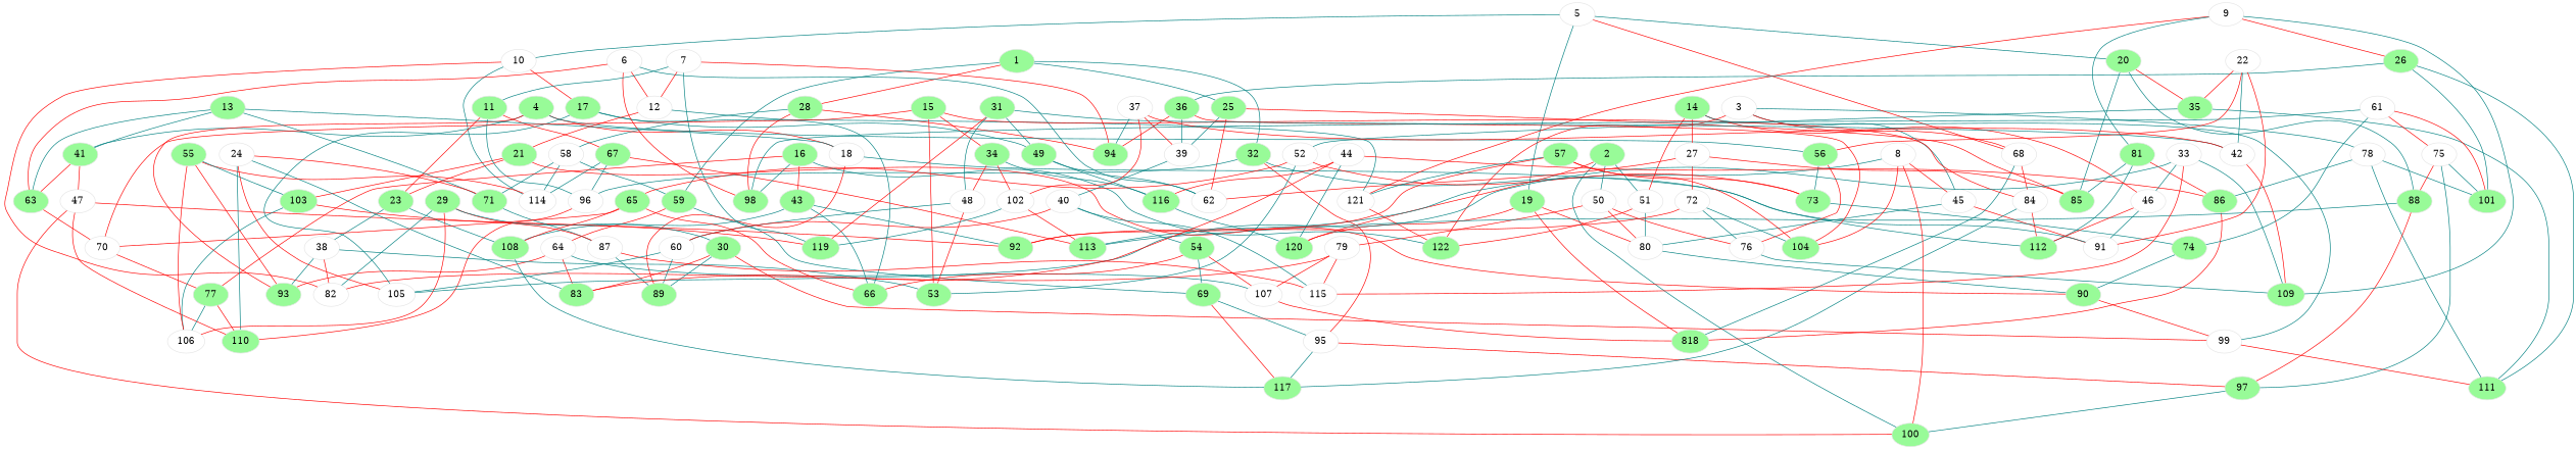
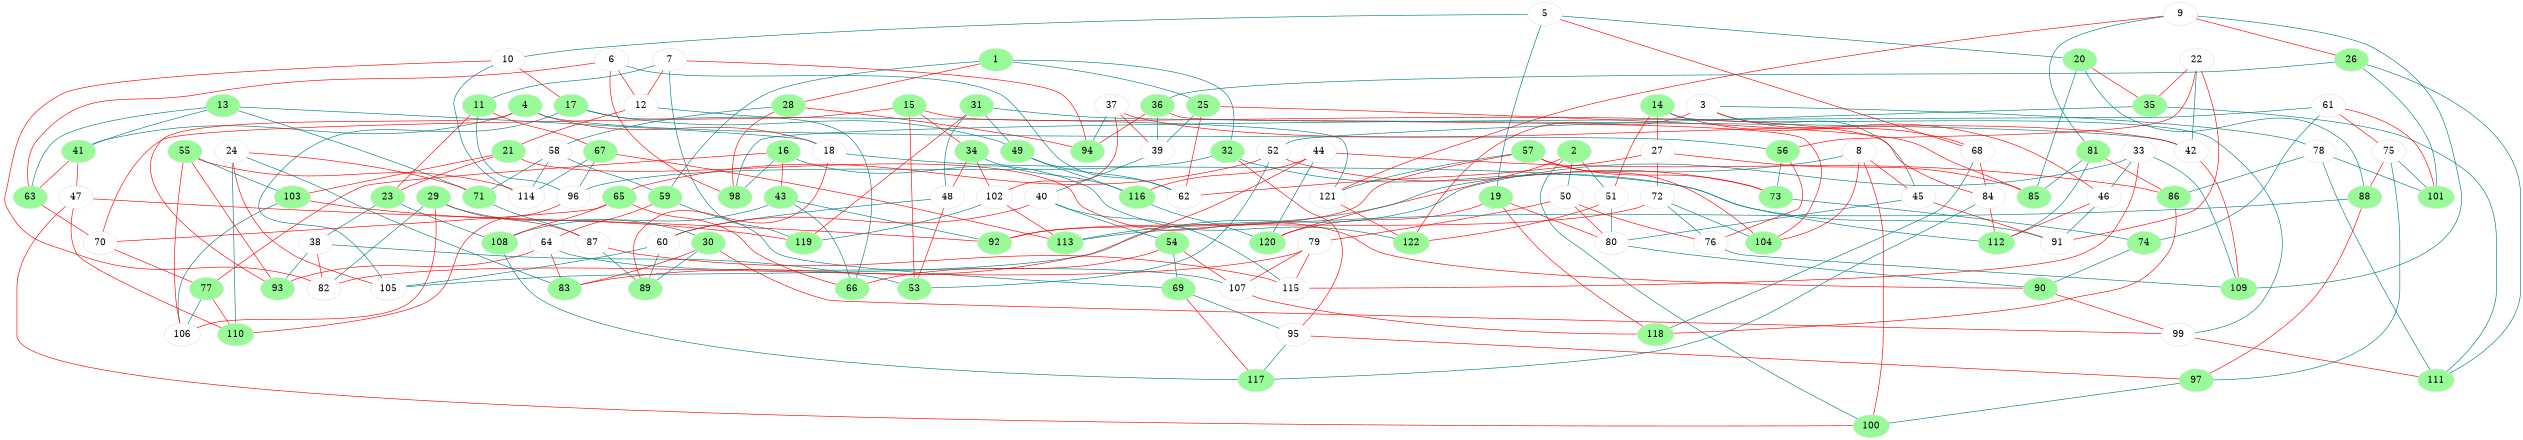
  graph {
    node [color=gray90 fillcolor=palegreen style=filled]
    edge [color=red]
    1
    25
    28
    32
    59
    62 [fillcolor=white]
    85
    39 [fillcolor=white]
    98
    94
    58 [fillcolor=white]
    96 [fillcolor=white]
    95 [fillcolor=white]
    112
    69
    64 [fillcolor=white]
    50 [fillcolor=white]
    2
    51 [fillcolor=white]
    100
    120
    80 [fillcolor=white]
    76 [fillcolor=white]
    79 [fillcolor=white]
    122
    3 [fillcolor=white]
    45 [fillcolor=white]
    68 [fillcolor=white]
    78 [fillcolor=white]
    91 [fillcolor=white]
    84 [fillcolor=white]
-   118 [label=818]
+   118
    101
    111
    86
    18 [fillcolor=white]
    4
    41
    56
    93
    89
    63
    47 [fillcolor=white]
    73
    5 [fillcolor=white]
    10 [fillcolor=white]
    19
    20
    17
    82 [fillcolor=white]
    114 [fillcolor=white]
    35
    88
    6 [fillcolor=white]
    12 [fillcolor=white]
    121 [fillcolor=white]
    21
    70 [fillcolor=white]
    7 [fillcolor=white]
    11
    119
    23
    67
    8 [fillcolor=white]
    104
    113
    9 [fillcolor=white]
    26
    81
    109
    36
    49
    66
    105 [fillcolor=white]
    38 [fillcolor=white]
    108
    110
    90
    103
    13
    71
    87 [fillcolor=white]
    14
    27 [fillcolor=white]
    46 [fillcolor=white]
    99 [fillcolor=white]
    72 [fillcolor=white]
    15
    34
    53
    48 [fillcolor=white]
    102 [fillcolor=white]
    116
    77
    117
    16
    43
    92
    106 [fillcolor=white]
    52 [fillcolor=white]
    97
    22 [fillcolor=white]
    42 [fillcolor=white]
    24 [fillcolor=white]
    83
    40 [fillcolor=white]
    29
    30
    115 [fillcolor=white]
    31
    60 [fillcolor=white]
    33 [fillcolor=white]
    65
    37 [fillcolor=white]
    54
    107 [fillcolor=white]
    44 [fillcolor=white]
    74
    55
    57
    61 [fillcolor=white]
    75 [fillcolor=white]
    1 -- 25 [color=teal]
    1 -- 28
    1 -- 32 [color=teal]
    1 -- 59 [color=teal]
    25 -- 62
    25 -- 85
    25 -- 39 [color=teal]
    28 -- 98
    28 -- 94
    28 -- 58 [color=teal]
    32 -- 96 [color=teal]
    32 -- 95
    32 -- 112 [color=teal]
    59 -- 69 [color=teal]
    59 -- 64
    39 -- 40 [color=teal]
    58 -- 59 [color=teal]
    58 -- 114 [color=teal]
    58 -- 71 [color=teal]
    96 -- 110
    95 -- 117 [color=teal]
    95 -- 97
    69 -- 95 [color=teal]
    69 -- 117
    64 -- 93
    64 -- 83
    64 -- 107 [color=teal]
    50 -- 80
    50 -- 76
    50 -- 79
    2 -- 50 [color=teal]
    2 -- 51 [color=teal]
    2 -- 100 [color=teal]
    2 -- 120
    51 -- 80 [color=teal]
    51 -- 122
    80 -- 90 [color=teal]
    76 -- 109 [color=teal]
    79 -- 82
    79 -- 115
    79 -- 107
    3 -- 122
    3 -- 45 [color=teal]
    3 -- 68
    3 -- 78 [color=teal]
    45 -- 80 [color=teal]
    45 -- 91
    68 -- 84
    68 -- 118 [color=teal]
    78 -- 101 [color=teal]
    78 -- 111 [color=teal]
    78 -- 86 [color=teal]
    84 -- 112
    84 -- 117 [color=teal]
    86 -- 118
    18 -- 91 [color=teal]
    18 -- 89
    4 -- 18
    4 -- 41 [color=teal]
    4 -- 56 [color=teal]
    4 -- 93
    41 -- 63
    41 -- 47
    56 -- 76
    56 -- 73 [color=teal]
    63 -- 70
    47 -- 100
    47 -- 110
    47 -- 92
    73 -- 74 [color=teal]
    5 -- 68
    5 -- 10 [color=teal]
    5 -- 19 [color=teal]
    5 -- 20 [color=teal]
    10 -- 17
    10 -- 82
    10 -- 114 [color=teal]
    19 -- 120
    19 -- 80
    19 -- 118
    20 -- 85 [color=teal]
    20 -- 35
    20 -- 88 [color=teal]
    17 -- 49 [color=teal]
    17 -- 66 [color=teal]
    17 -- 105 [color=teal]
    35 -- 111 [color=teal]
    35 -- 52 [color=teal]
    88 -- 113 [color=teal]
    88 -- 97
    6 -- 62 [color=teal]
    6 -- 98
    6 -- 63
    6 -- 12
    12 -- 121 [color=teal]
    12 -- 21
    121 -- 122
    21 -- 23
    21 -- 90
    21 -- 103
    70 -- 77
    7 -- 94
    7 -- 12
    7 -- 11 [color=teal]
    7 -- 119 [color=teal]
    11 -- 96 [color=teal]
    11 -- 23
    11 -- 67
    23 -- 38 [color=teal]
    23 -- 108 [color=teal]
    67 -- 96 [color=teal]
    67 -- 114 [color=teal]
    67 -- 113
    8 -- 100
    8 -- 45
    8 -- 104
    8 -- 113 [color=teal]
    9 -- 121
    9 -- 26
    9 -- 81 [color=teal]
    9 -- 109 [color=teal]
    26 -- 101 [color=teal]
    26 -- 111 [color=teal]
    26 -- 36 [color=teal]
    81 -- 85 [color=teal]
    81 -- 112 [color=teal]
    81 -- 86
    36 -- 39 [color=teal]
    36 -- 94
    36 -- 104
    49 -- 62 [color=teal]
    49 -- 116 [color=teal]
    38 -- 93 [color=teal]
    38 -- 82
    38 -- 53 [color=teal]
    108 -- 117 [color=teal]
    90 -- 99
    103 -- 119
    103 -- 106 [color=teal]
    13 -- 18 [color=teal]
    13 -- 41 [color=teal]
    13 -- 63 [color=teal]
    13 -- 71 [color=teal]
    71 -- 87 [color=teal]
    87 -- 89 [color=teal]
    87 -- 115
    14 -- 51
    14 -- 27
    14 -- 46
    14 -- 99 [color=teal]
    27 -- 62
    27 -- 85
    27 -- 72
    46 -- 112
    46 -- 91 [color=teal]
    99 -- 111
    72 -- 76 [color=teal]
    72 -- 104 [color=teal]
    72 -- 92
    15 -- 84
    15 -- 70
    15 -- 34
    15 -- 53
    34 -- 48
    34 -- 102
    34 -- 116 [color=teal]
    48 -- 53
    48 -- 60 [color=teal]
    102 -- 119 [color=teal]
    102 -- 113
    116 -- 120 [color=teal]
    77 -- 110
    77 -- 106 [color=teal]
    16 -- 98 [color=teal]
    16 -- 122 [color=teal]
    16 -- 77
    16 -- 43
    43 -- 66 [color=teal]
    43 -- 108 [color=teal]
    43 -- 92 [color=teal]
    52 -- 73
    52 -- 53 [color=teal]
    52 -- 65
    97 -- 100 [color=teal]
    22 -- 91
    22 -- 56
    22 -- 35
    22 -- 42 [color=teal]
    42 -- 109
    24 -- 105
    24 -- 110 [color=teal]
    24 -- 71
    24 -- 83 [color=teal]
    40 -- 115 [color=teal]
    40 -- 60
    40 -- 54 [color=teal]
    29 -- 82 [color=teal]
    29 -- 87
    29 -- 106
    29 -- 30 [color=teal]
    30 -- 89 [color=teal]
    30 -- 99
    30 -- 83
    31 -- 119
    31 -- 49 [color=teal]
    31 -- 48 [color=teal]
    31 -- 42 [color=teal]
    60 -- 89 [color=teal]
    60 -- 105 [color=teal]
    33 -- 109 [color=teal]
    33 -- 105 [color=teal]
    33 -- 46 [color=teal]
    33 -- 115
    65 -- 70
    65 -- 66
    65 -- 108
    37 -- 39
    37 -- 94 [color=teal]
    37 -- 102
    37 -- 42
    54 -- 69 [color=teal]
    54 -- 66
    54 -- 107
    107 -- 118
    44 -- 120 [color=teal]
    44 -- 86
    44 -- 116
    44 -- 83
    74 -- 90 [color=teal]
    55 -- 93
    55 -- 114
    55 -- 103 [color=teal]
    55 -- 106
    57 -- 73
    57 -- 121 [color=teal]
    57 -- 104
    57 -- 92
    61 -- 98 [color=teal]
    61 -- 101
    61 -- 74 [color=teal]
    61 -- 75
    75 -- 101 [color=teal]
    75 -- 88
    75 -- 97 [color=teal]
  }
